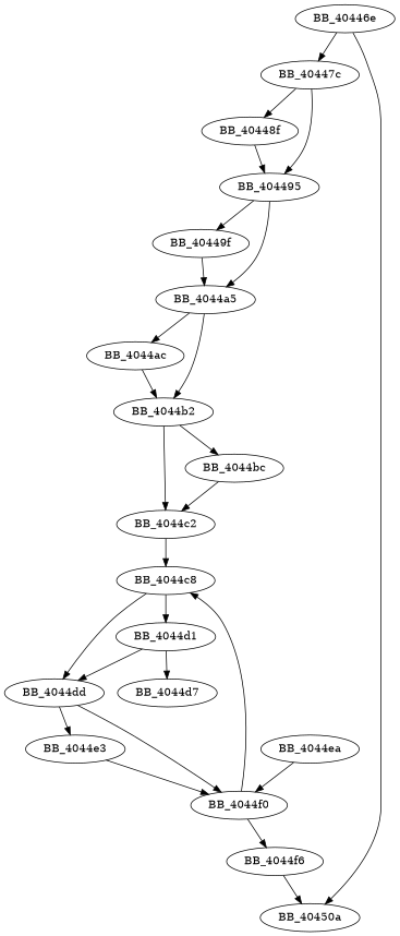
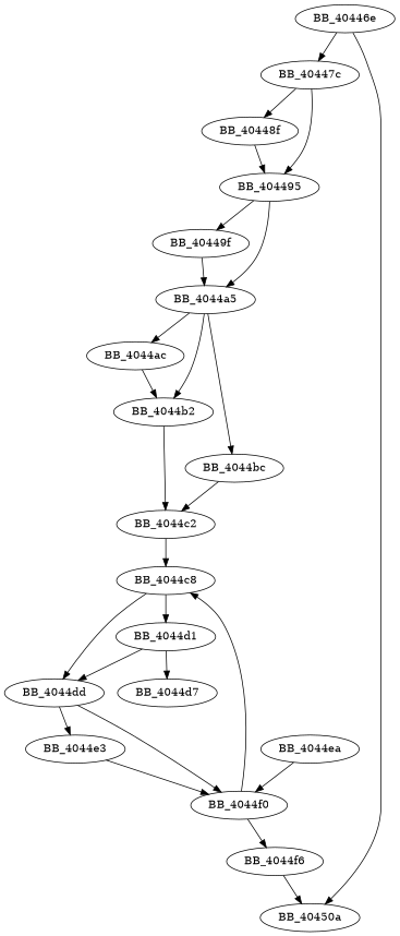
  digraph {
    BB_40446e
    BB_40447c
    BB_40450a
    BB_40448f
    BB_404495
    BB_40449f
    BB_4044a5
    BB_4044ac
    BB_4044b2
    BB_4044bc
    BB_4044c2
    BB_4044c8
    BB_4044d1
    BB_4044dd
    BB_4044d7
    BB_4044e3
    BB_4044f0
    BB_4044f6
    BB_4044ea
    BB_40446e -> BB_40447c
    BB_40446e -> BB_40450a
    BB_40447c -> BB_40448f
    BB_40447c -> BB_404495
    BB_40448f -> BB_404495
    BB_404495 -> BB_40449f
    BB_404495 -> BB_4044a5
    BB_40449f -> BB_4044a5
    BB_4044a5 -> BB_4044ac
    BB_4044a5 -> BB_4044b2
    BB_4044ac -> BB_4044b2
-   BB_4044b2 -> BB_4044bc
+   BB_4044a5 -> BB_4044bc
    BB_4044b2 -> BB_4044c2
    BB_4044bc -> BB_4044c2
    BB_4044c2 -> BB_4044c8
    BB_4044c8 -> BB_4044d1
    BB_4044c8 -> BB_4044dd
    BB_4044d1 -> BB_4044dd
    BB_4044d1 -> BB_4044d7
    BB_4044dd -> BB_4044e3
    BB_4044dd -> BB_4044f0
    BB_4044e3 -> BB_4044f0
    BB_4044f0 -> BB_4044c8
    BB_4044f0 -> BB_4044f6
    BB_4044f6 -> BB_40450a
    BB_4044ea -> BB_4044f0
  }
